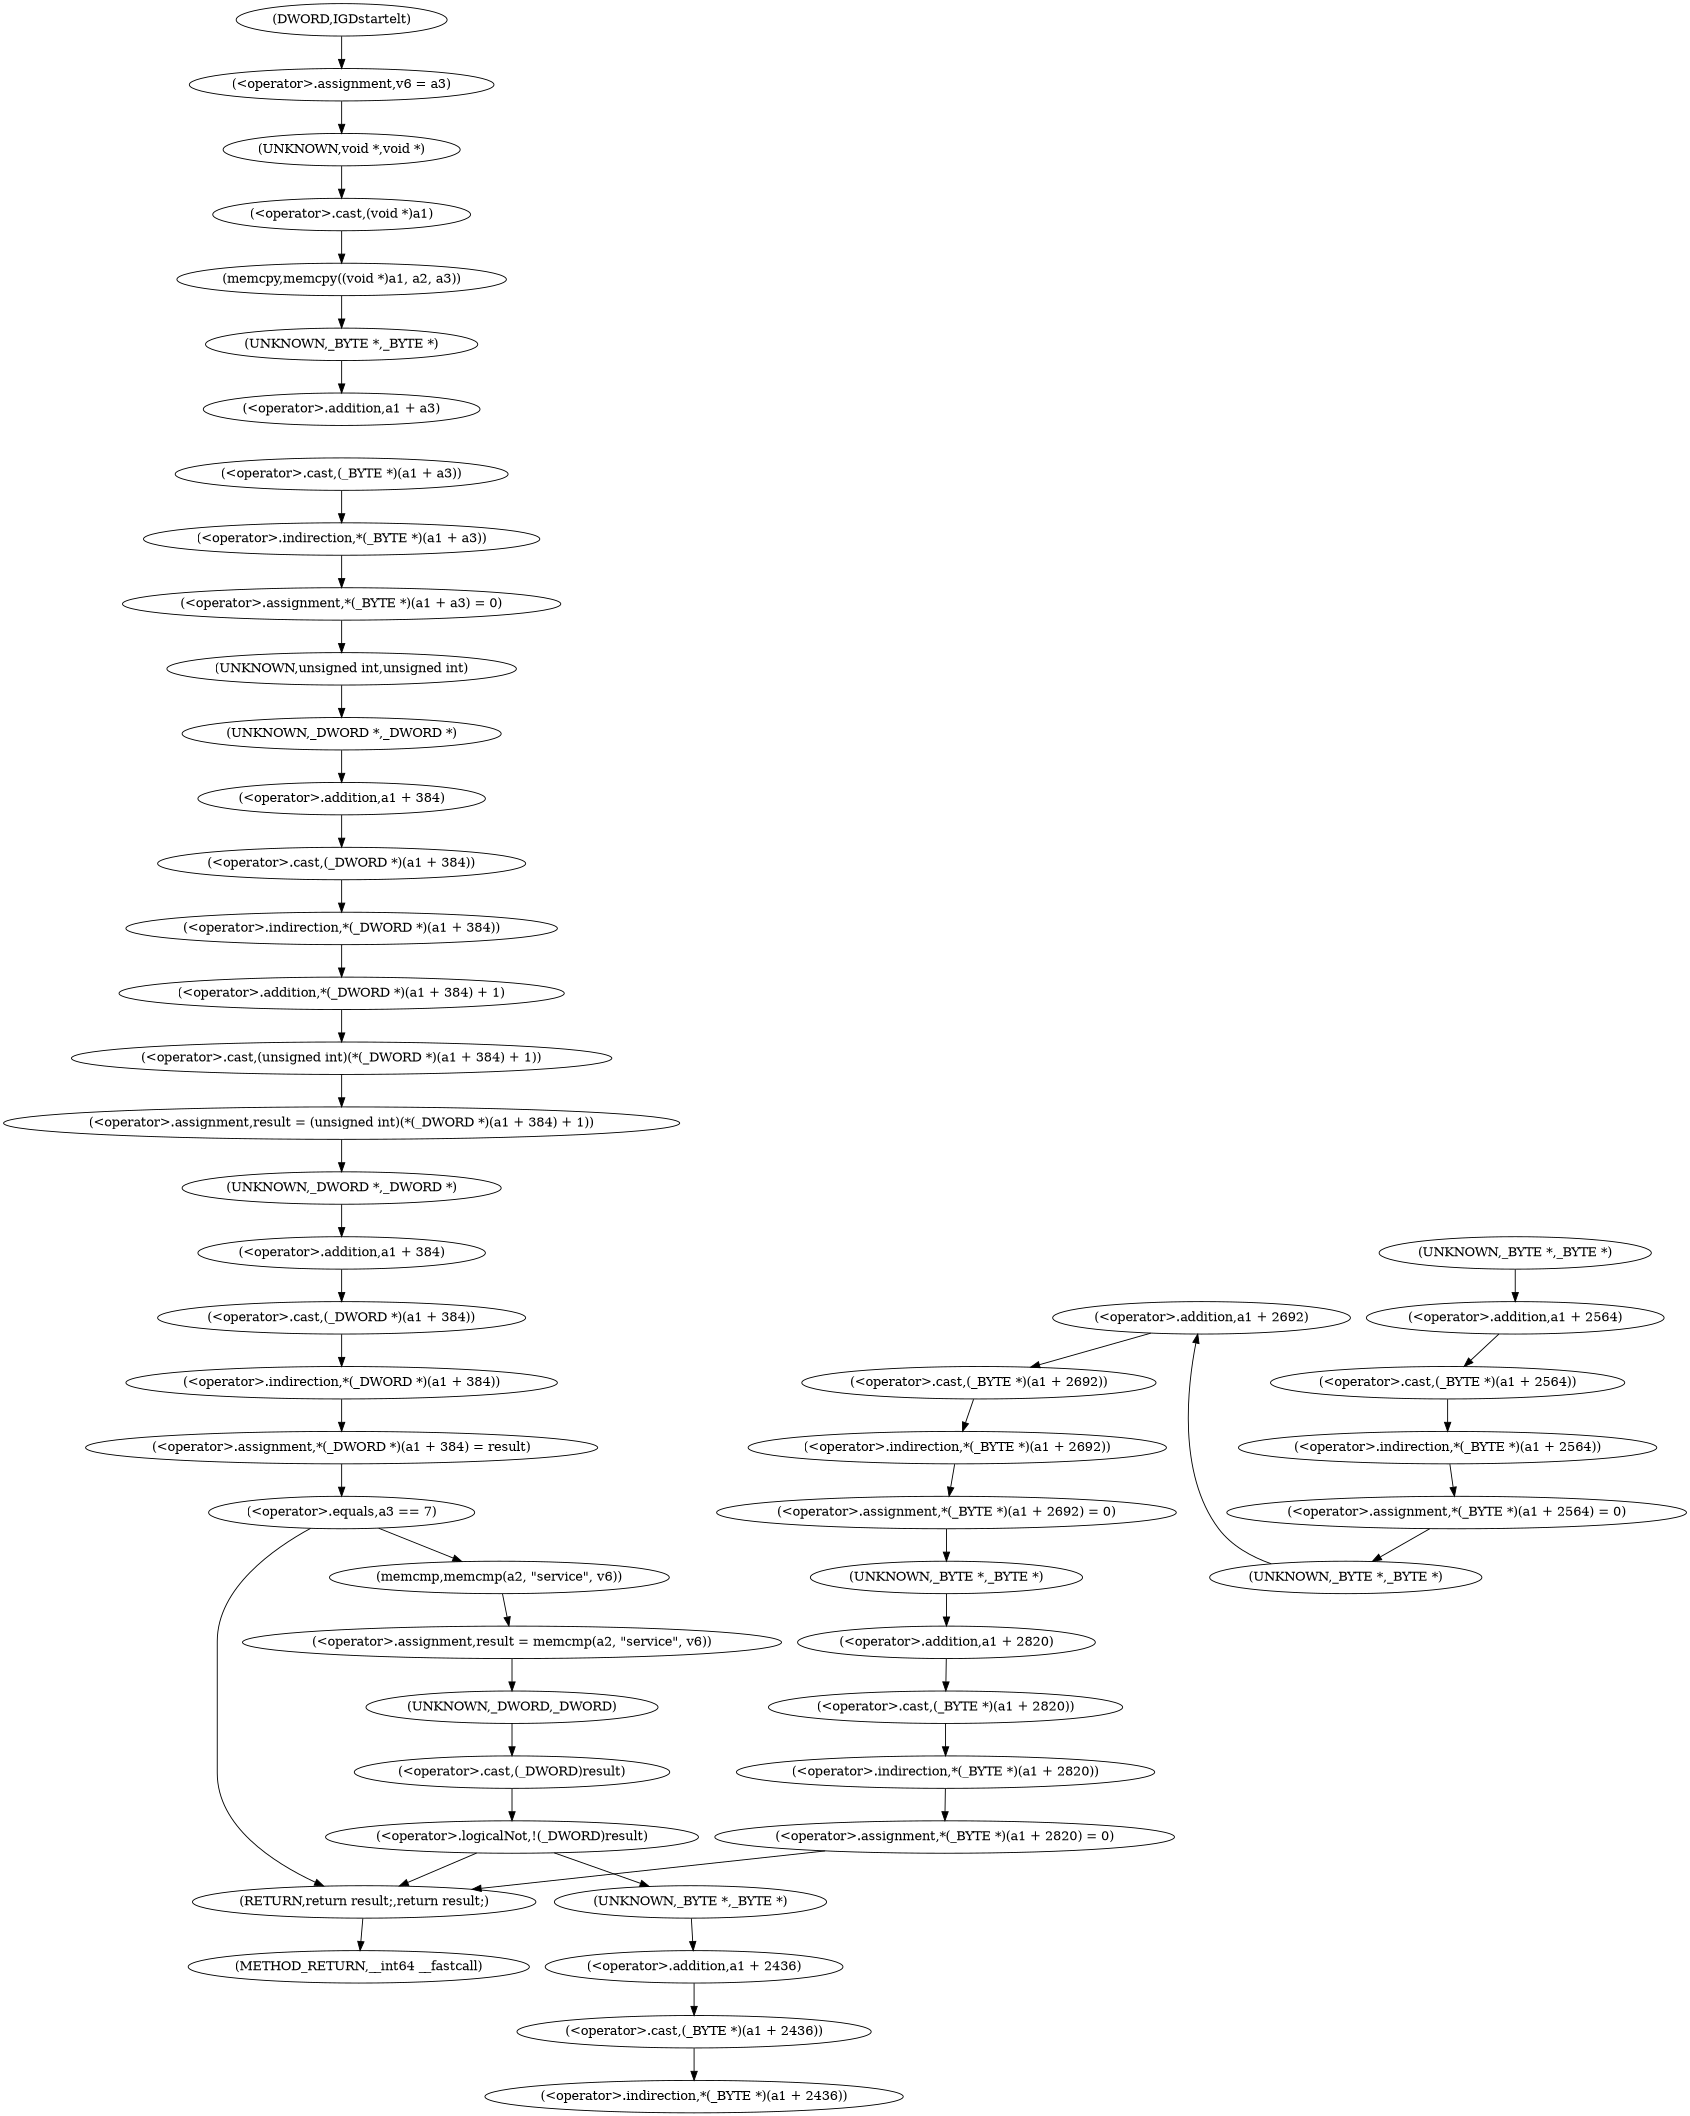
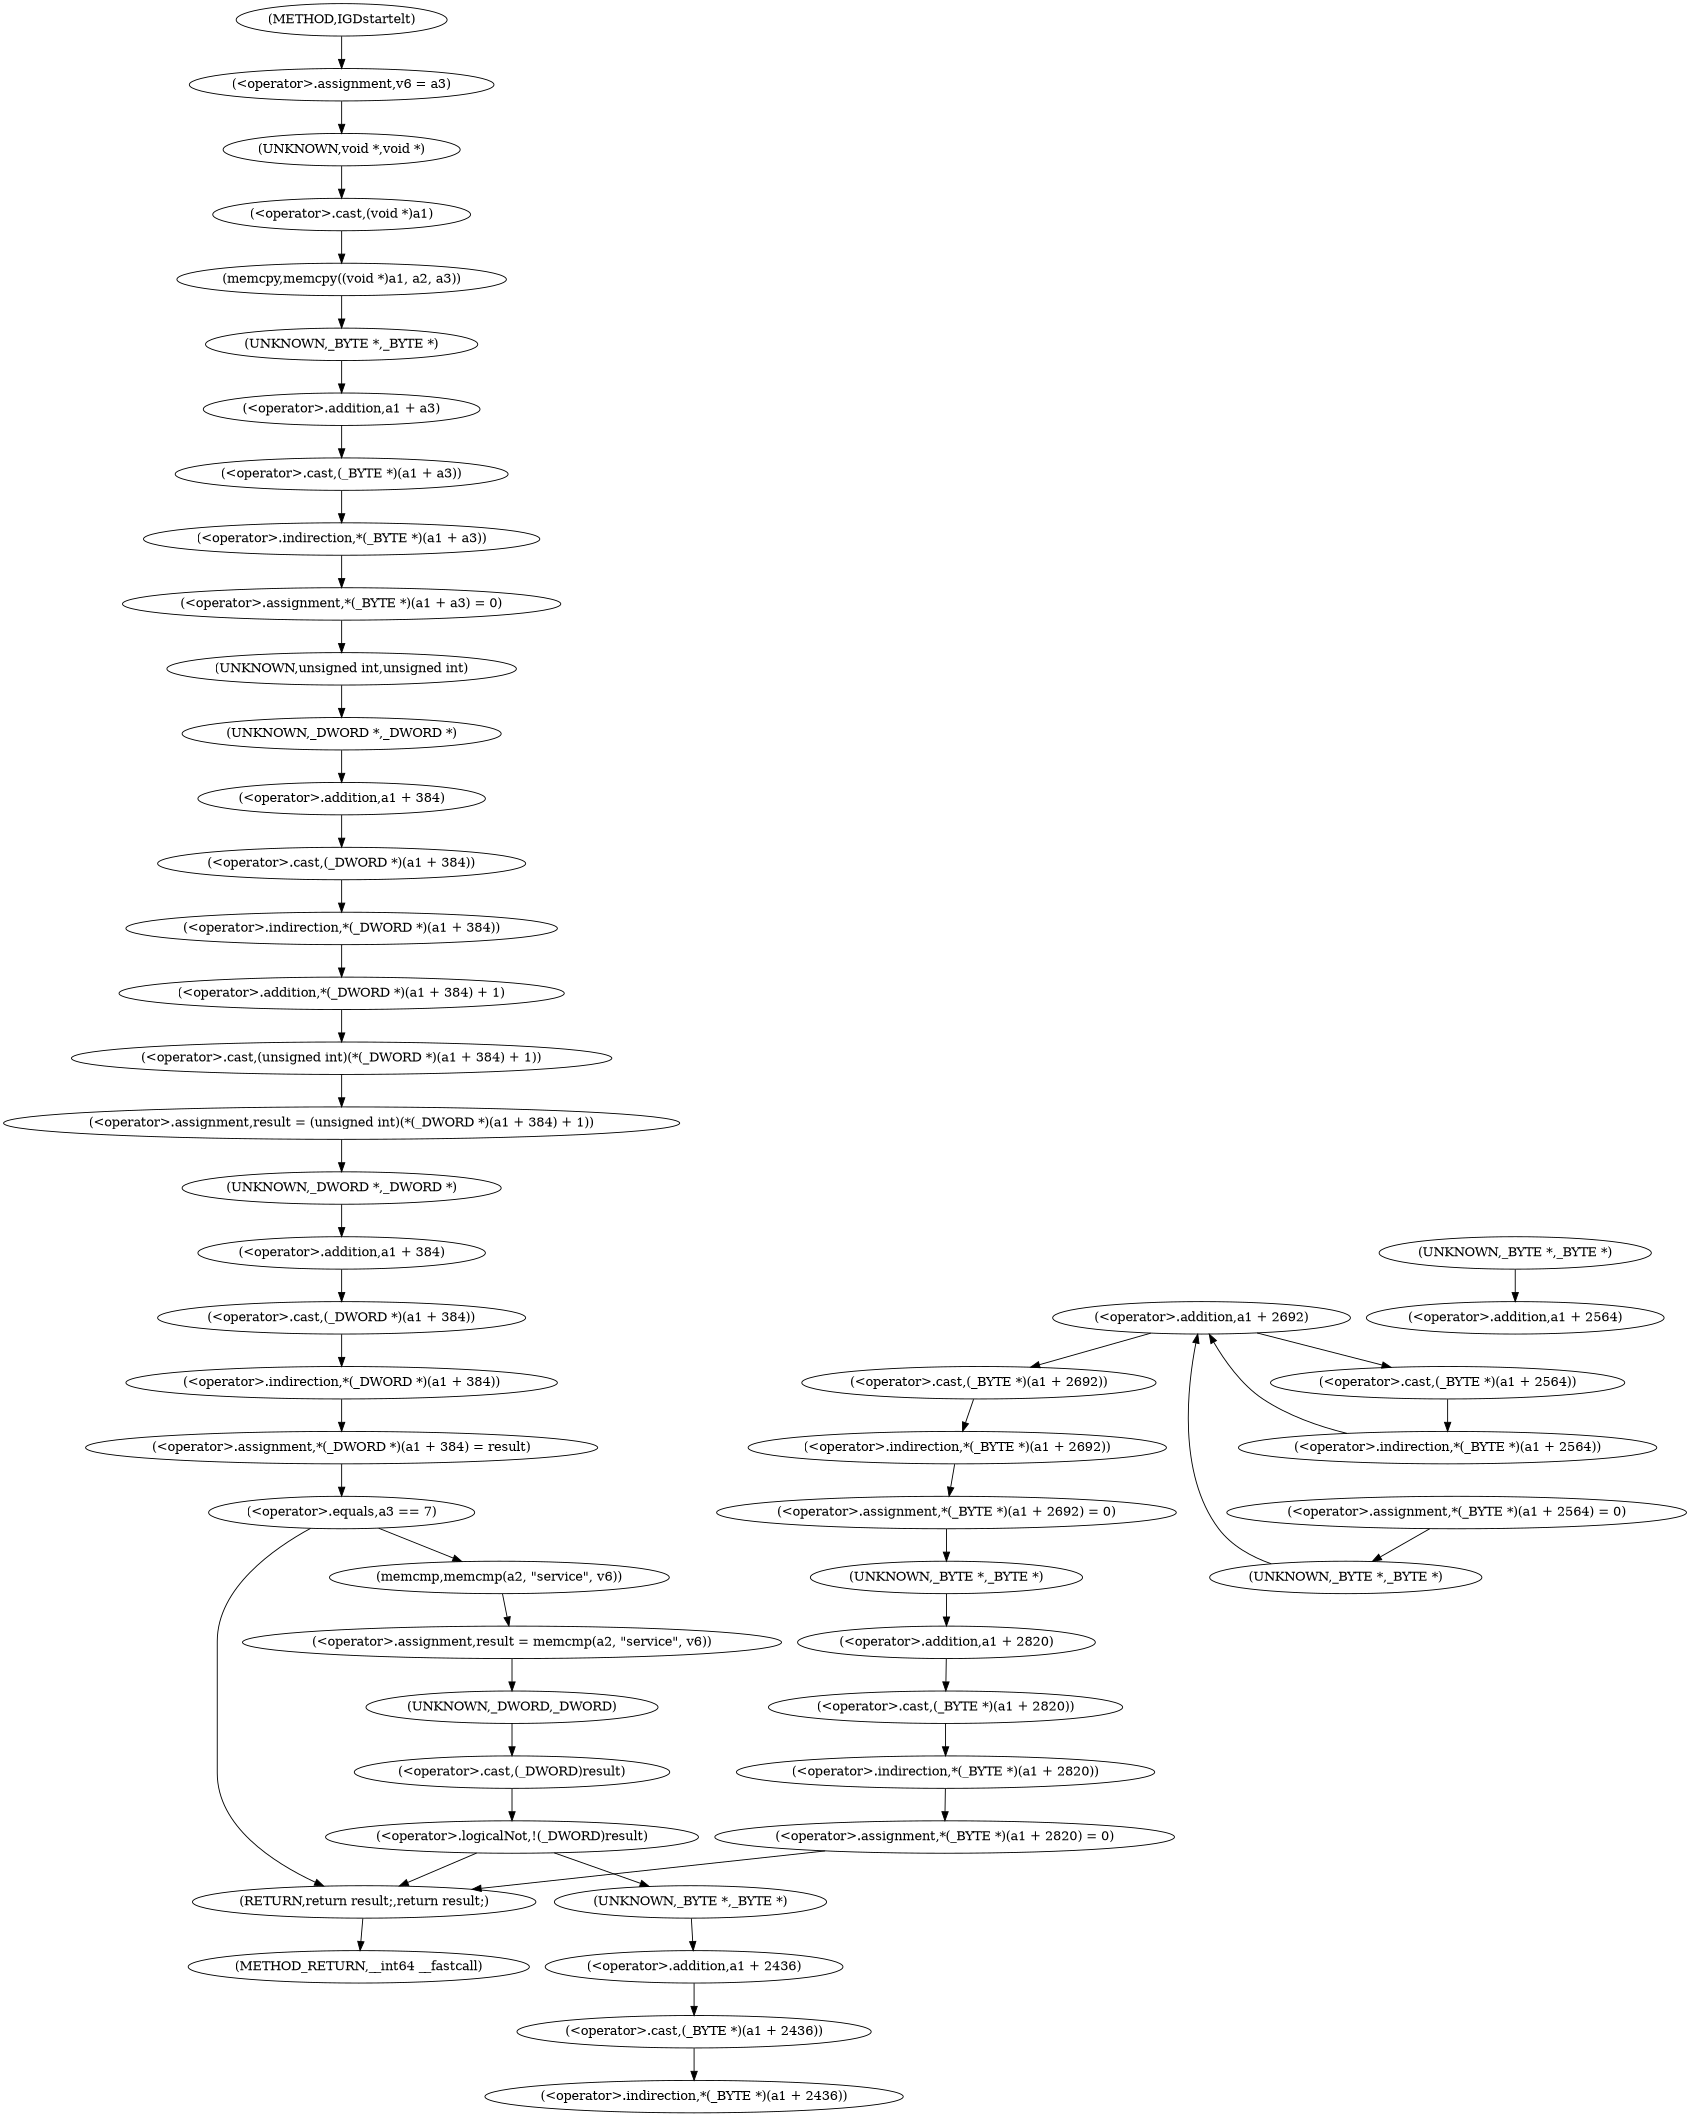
  digraph {
    n1 [label="(<operator>.assignment,v6 = a3)"]
    n2 [label="(UNKNOWN,void *,void *)"]
    n3 [label="(<operator>.cast,(void *)a1)"]
    n4 [label="(memcpy,memcpy((void *)a1, a2, a3))"]
    n5 [label="(UNKNOWN,_BYTE *,_BYTE *)"]
    n6 [label="(<operator>.addition,a1 + a3)"]
    n7 [label="(<operator>.assignment,*(_BYTE *)(a1 + a3) = 0)"]
    n8 [label="(UNKNOWN,unsigned int,unsigned int)"]
    n9 [label="(UNKNOWN,_DWORD *,_DWORD *)"]
    n10 [label="(<operator>.indirection,*(_BYTE *)(a1 + a3))"]
    n11 [label="(<operator>.cast,(_BYTE *)(a1 + a3))"]
    n12 [label="(<operator>.assignment,result = (unsigned int)(*(_DWORD *)(a1 + 384) + 1))"]
    n13 [label="(UNKNOWN,_DWORD *,_DWORD *)"]
    n14 [label="(<operator>.addition,a1 + 384)"]
    n15 [label="(<operator>.cast,(unsigned int)(*(_DWORD *)(a1 + 384) + 1))"]
    n16 [label="(<operator>.addition,a1 + 384)"]
    n17 [label="(<operator>.addition,*(_DWORD *)(a1 + 384) + 1)"]
    n18 [label="(<operator>.indirection,*(_DWORD *)(a1 + 384))"]
    n19 [label="(<operator>.cast,(_DWORD *)(a1 + 384))"]
    n20 [label="(<operator>.assignment,*(_DWORD *)(a1 + 384) = result)"]
    n21 [label="(<operator>.equals,a3 == 7)"]
    n22 [label="(memcmp,memcmp(a2, \"service\", v6))"]
    n23 [label="(RETURN,return result;,return result;)"]
    n24 [label="(<operator>.indirection,*(_DWORD *)(a1 + 384))"]
    n25 [label="(<operator>.cast,(_DWORD *)(a1 + 384))"]
    n26 [label="(<operator>.assignment,result = memcmp(a2, \"service\", v6))"]
    n27 [label="(METHOD_RETURN,__int64 __fastcall)"]
    n28 [label="(UNKNOWN,_DWORD,_DWORD)"]
    n29 [label="(<operator>.cast,(_DWORD)result)"]
    n30 [label="(<operator>.logicalNot,!(_DWORD)result)"]
    n31 [label="(UNKNOWN,_BYTE *,_BYTE *)"]
    n32 [label="(<operator>.addition,a1 + 2436)"]
    n33 [label="(UNKNOWN,_BYTE *,_BYTE *)"]
    n34 [label="(<operator>.addition,a1 + 2564)"]
    n35 [label="(<operator>.indirection,*(_BYTE *)(a1 + 2436))"]
    n36 [label="(<operator>.cast,(_BYTE *)(a1 + 2436))"]
    n37 [label="(<operator>.assignment,*(_BYTE *)(a1 + 2564) = 0)"]
    n38 [label="(UNKNOWN,_BYTE *,_BYTE *)"]
    n39 [label="(<operator>.addition,a1 + 2692)"]
    n40 [label="(<operator>.indirection,*(_BYTE *)(a1 + 2564))"]
    n41 [label="(<operator>.cast,(_BYTE *)(a1 + 2564))"]
    n42 [label="(<operator>.assignment,*(_BYTE *)(a1 + 2692) = 0)"]
    n43 [label="(UNKNOWN,_BYTE *,_BYTE *)"]
    n44 [label="(<operator>.addition,a1 + 2820)"]
    n45 [label="(<operator>.indirection,*(_BYTE *)(a1 + 2692))"]
    n46 [label="(<operator>.cast,(_BYTE *)(a1 + 2692))"]
    n47 [label="(<operator>.assignment,*(_BYTE *)(a1 + 2820) = 0)"]
    n48 [label="(<operator>.indirection,*(_BYTE *)(a1 + 2820))"]
    n49 [label="(<operator>.cast,(_BYTE *)(a1 + 2820))"]
-   n50 [label="(DWORD,IGDstartelt)"]
+   n50 [label="(METHOD,IGDstartelt)"]
    n1 -> n2
    n2 -> n3
    n3 -> n4
    n4 -> n5
    n5 -> n6
+   n6 -> n11
    n7 -> n8
    n8 -> n9
    n9 -> n16
    n10 -> n7
    n11 -> n10
    n12 -> n13
    n13 -> n14
    n14 -> n25
    n15 -> n12
    n16 -> n19
    n17 -> n15
    n18 -> n17
    n19 -> n18
    n20 -> n21
    n21 -> n22
    n21 -> n23
    n22 -> n26
    n23 -> n27
    n24 -> n20
    n25 -> n24
    n26 -> n28
    n28 -> n29
    n29 -> n30
    n30 -> n23
    n30 -> n31
    n31 -> n32
    n32 -> n36
    n33 -> n34
-   n34 -> n41
+   n39 -> n41
    n36 -> n35
    n37 -> n38
    n38 -> n39
    n39 -> n46
-   n40 -> n37
+   n40 -> n39
    n41 -> n40
    n42 -> n43
    n43 -> n44
    n44 -> n49
    n45 -> n42
    n46 -> n45
    n47 -> n23
    n48 -> n47
    n49 -> n48
    n50 -> n1
  }
